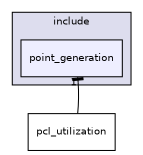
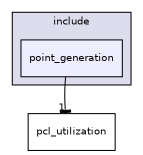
  digraph {
    compound=true
    node [fontname=Helvetica fontsize=10 shape=box]
    n1 [fillcolor="#eeeeff" label=point_generation pencolor=black style=filled]
    n2 [label=pcl_utilization]
    subgraph cluster_1 {
      bgcolor="#ddddee"
      fontname=Helvetica
      fontsize=10
      label=include
      pencolor=black
      n1
    }
-   n2 -> n1 [headlabel=1 labeldistance=1.5 labelfontname=Helvetica labelfontsize=10 style=solid arrowhead=tee]
+   n1 -> n2 [headlabel=1 labeldistance=1.5 labelfontname=Helvetica labelfontsize=10 style=solid arrowhead=tee]
  }
